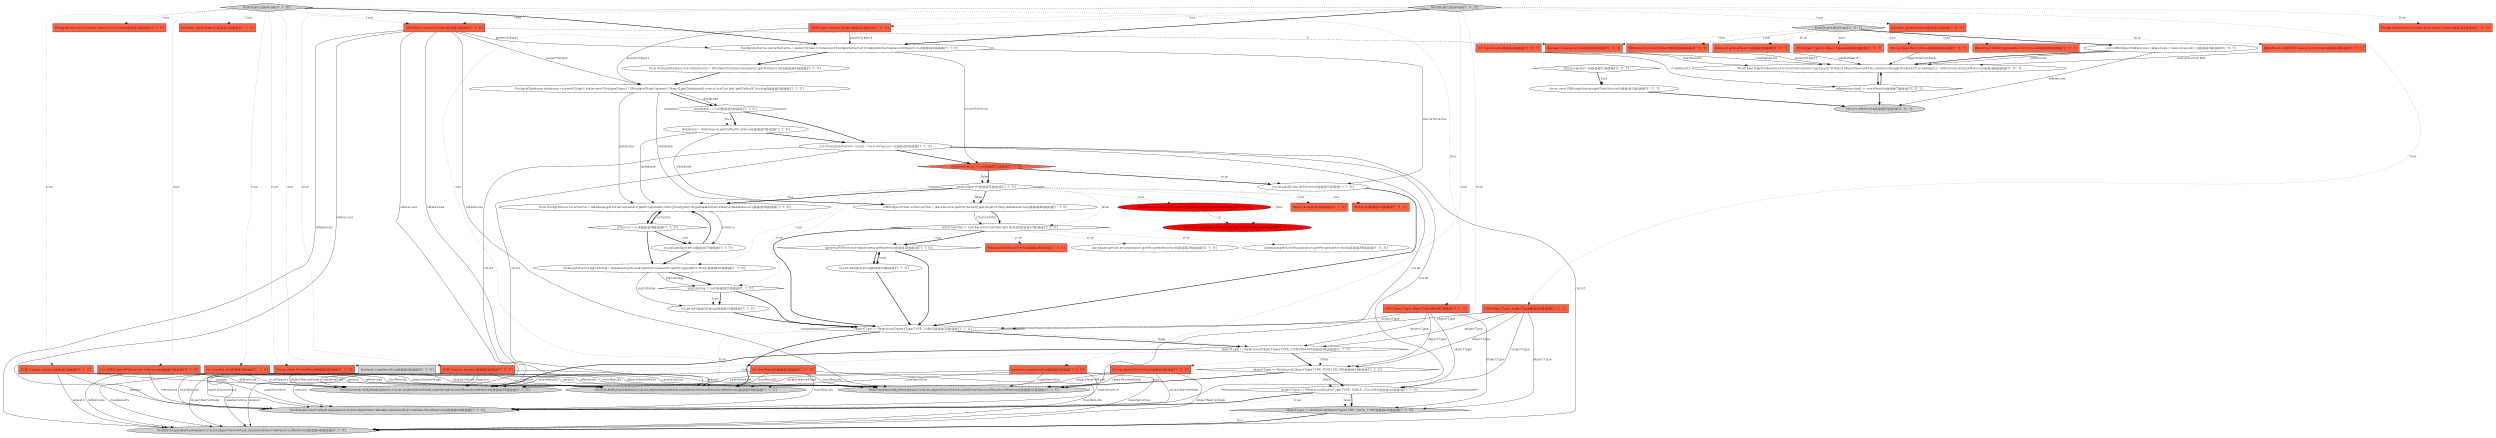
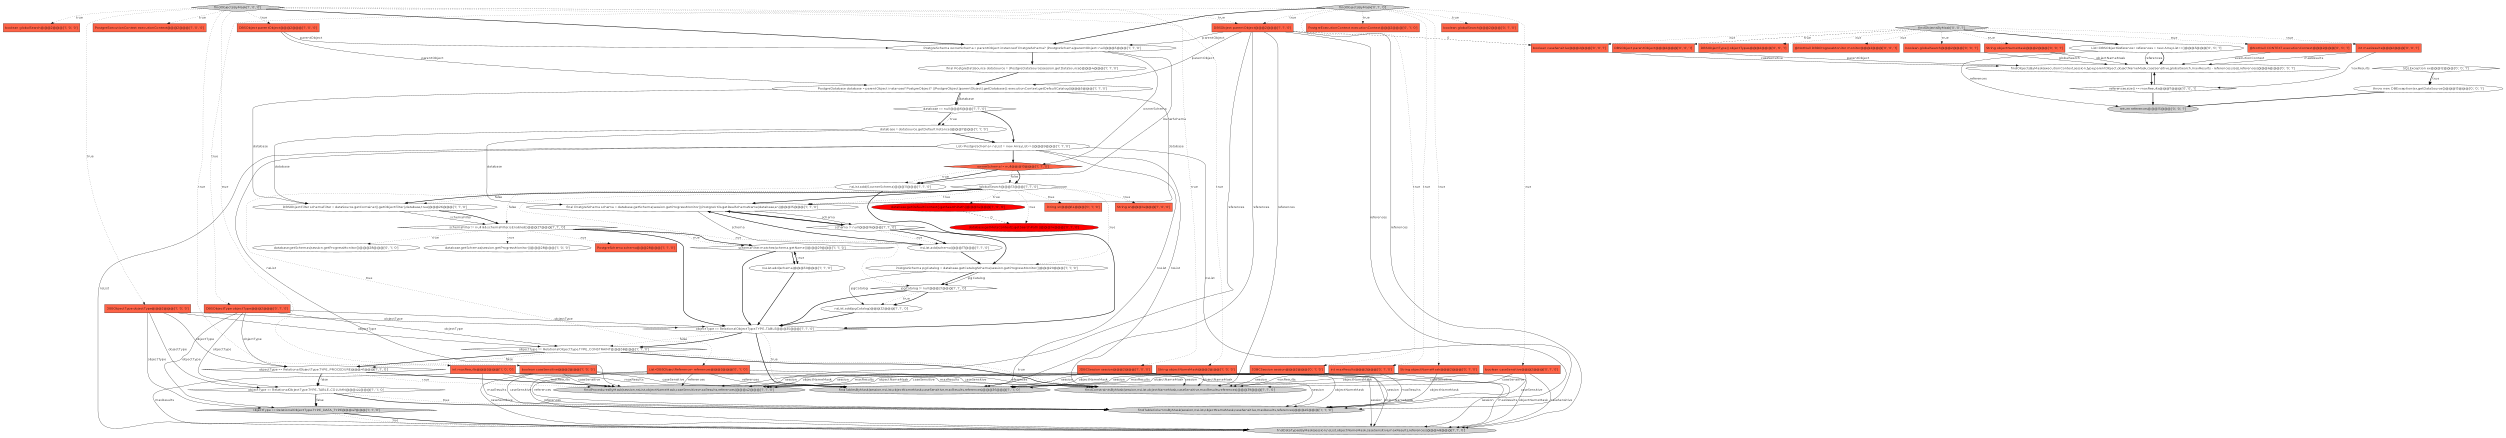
  digraph {
    fontname=Montserrat
    node [fillcolor=tomato fontname=Montserrat shape=box style=filled]
    edge [fontname=Montserrat style=solid]
    n1 [fillcolor=lightgray label="findTableColumnsByMask(session,nsList,objectNameMask,caseSensitive,maxResults,references)@@@45@@@['1', '1', '0']" shape=ellipse]
    n2 [label="PostgreExecutionContext executionContext@@@2@@@['0', '1', '0']"]
    n3 [label="PostgreSchema schema@@@28@@@['1', '1', '0']"]
    n4 [label="List<DBSObjectReference> references@@@2@@@['0', '1', '0']"]
    n5 [fillcolor=lightgray label="findDataTypesByMask(session,nsList,objectNameMask,caseSensitive,maxResults,references)@@@48@@@['1', '1', '0']" shape=ellipse]
    n6 [fillcolor=lightgray label="findProceduresByMask(session,nsList,objectNameMask,caseSensitive,maxResults,references)@@@42@@@['1', '1', '0']" shape=ellipse]
    n7 [fillcolor=lightgray label="findTablesByMask(session,nsList,objectNameMask,caseSensitive,maxResults,references)@@@36@@@['1', '1', '0']" shape=ellipse]
    n8 [fillcolor=lightgray label="findConstraintsByMask(session,nsList,objectNameMask,caseSensitive,maxResults,references)@@@39@@@['1', '1', '0']" shape=ellipse]
    n9 [label="DBSObject parentObject@@@2@@@['0', '0', '1']"]
    n10 [fillcolor=white label="findObjectsByMask(executionContext,session,type,parentObject,objectNameMask,caseSensitive,globalSearch,maxResults - references.size(),references)@@@6@@@['0', '0', '1']" shape=ellipse]
    n11 [fillcolor=white label="references.size() >= maxResults@@@7@@@['0', '0', '1']" shape=diamond]
    n12 [label="JDBCSession session@@@2@@@['1', '0', '0']"]
    n13 [fillcolor=white label="objectType == RelationalObjectType.TYPE_TABLE_COLUMN@@@44@@@['1', '1', '0']" shape=diamond]
    n14 [fillcolor=lightgray label="objectType == RelationalObjectType.TYPE_DATA_TYPE@@@47@@@['1', '1', '0']" shape=diamond]
    n15 [fillcolor=white label="nsList.add(0,ownerSchema)@@@11@@@['1', '1', '0']" shape=ellipse]
    n16 [fillcolor=white label="objectType == RelationalObjectType.TYPE_TABLE@@@35@@@['1', '1', '0']" shape=diamond]
    n17 [fillcolor=white label="objectType == RelationalObjectType.TYPE_CONSTRAINT@@@38@@@['1', '1', '0']" shape=diamond]
    n18 [fillcolor=red label="database.getMetaContext().getSearchPath()@@@14@@@['0', '1', '0']" shape=ellipse]
    n19 [label="String sn@@@14@@@['0', '1', '0']"]
    n20 [label="String objectNameMask@@@2@@@['0', '1', '0']"]
    n21 [fillcolor=white label="List<PostgreSchema> nsList = new ArrayList<>()@@@9@@@['1', '1', '0']" shape=ellipse]
    n22 [label="ownerSchema != null@@@10@@@['1', '1', '0']" shape=diamond]
    n23 [fillcolor=white label="!globalSearch@@@13@@@['1', '1', '0']" shape=diamond]
    n24 [label="boolean globalSearch@@@2@@@['1', '0', '0']"]
    n25 [label="DBSObjectType objectType@@@2@@@['1', '0', '0']"]
    n26 [fillcolor=white label="objectType == RelationalObjectType.TYPE_PROCEDURE@@@41@@@['1', '1', '0']" shape=diamond]
    n27 [fillcolor=lightgray label="return references@@@15@@@['0', '0', '1']" shape=ellipse]
    n28 [fillcolor=lightgray label="findObjectsByMask['0', '0', '1']" shape=diamond]
    n29 [label="boolean globalSearch@@@2@@@['0', '0', '1']"]
    n30 [label="String objectNameMask@@@2@@@['0', '0', '1']"]
    n31 [label="int maxResults@@@2@@@['0', '0', '1']"]
    n32 [fillcolor=white label="List<DBSObjectReference> references = new ArrayList<>()@@@3@@@['0', '0', '1']" shape=ellipse]
    n33 [label="@NotNull CONTEXT executionContext@@@2@@@['0', '0', '1']"]
    n34 [label="boolean caseSensitive@@@2@@@['0', '0', '1']"]
    n35 [label="DBSObjectType(( objectTypes@@@2@@@['0', '0', '1']"]
    n36 [label="@NotNull DBRProgressMonitor monitor@@@2@@@['0', '0', '1']"]
    n37 [label="PostgreExecutionContext executionContext@@@2@@@['1', '0', '0']"]
    n38 [fillcolor=white label="throw new DBException(ex,getDataSource())@@@13@@@['0', '0', '1']" shape=ellipse]
    n39 [fillcolor=white label="DBSObjectFilter schemaFilter = dataSource.getContainer().getObjectFilter(,database,true)@@@26@@@['1', '1', '0']" shape=ellipse]
    n40 [fillcolor=white label="schemaFilter != null && schemaFilter.isEnabled()@@@27@@@['1', '1', '0']" shape=diamond]
    n41 [fillcolor=white label="schemaFilter.matches(schema.getName())@@@29@@@['1', '1', '0']" shape=diamond]
    n42 [fillcolor=white label="database.getSchemas(session.getProgressMonitor())@@@28@@@['0', '1', '0']" shape=ellipse]
    n43 [fillcolor=white label="database.getSchemas(session.getProgressMonitor())@@@28@@@['1', '0', '0']" shape=ellipse]
    n44 [fillcolor=red label="database.getDefaultContext().getSearchPath()@@@14@@@['1', '0', '0']" shape=ellipse]
    n45 [label="String sn@@@14@@@['1', '0', '0']"]
    n46 [fillcolor=white label="PostgreSchema pgCatalog = database.getCatalogSchema(session.getProgressMonitor())@@@20@@@['1', '1', '0']" shape=ellipse]
    n47 [fillcolor=white label="final PostgreSchema schema = database.getSchema(session.getProgressMonitor(),PostgreUtils.getRealSchemaName(database,sn))@@@15@@@['1', '1', '0']" shape=ellipse]
    n48 [fillcolor=white label="pgCatalog != null@@@21@@@['1', '1', '0']" shape=diamond]
    n49 [fillcolor=white label="nsList.add(pgCatalog)@@@22@@@['1', '1', '0']" shape=ellipse]
    n50 [fillcolor=white label="schema != null@@@16@@@['1', '1', '0']" shape=diamond]
    n51 [fillcolor=white label="nsList.add(schema)@@@17@@@['1', '1', '0']" shape=ellipse]
    n52 [label="int maxResults@@@2@@@['0', '1', '0']"]
    n53 [label="DBSObject parentObject@@@2@@@['1', '0', '0']"]
    n54 [fillcolor=white label="PostgreDatabase database = parentObject instanceof PostgreObject? ((PostgreObject)parentObject).getDatabase(): executionContext.getDefaultCatalog()@@@5@@@['1', '1', '0']" shape=ellipse]
    n55 [fillcolor=white label="PostgreSchema ownerSchema = parentObject instanceof PostgreSchema? (PostgreSchema)parentObject: null@@@3@@@['1', '1', '0']" shape=ellipse]
    n56 [fillcolor=white label="database == null@@@6@@@['1', '1', '0']" shape=diamond]
    n57 [fillcolor=white label="final PostgreDataSource dataSource = (PostgreDataSource)session.getDataSource()@@@4@@@['1', '1', '0']" shape=ellipse]
    n58 [fillcolor=white label="database = dataSource.getDefaultInstance()@@@7@@@['1', '1', '0']" shape=ellipse]
    n59 [label="boolean globalSearch@@@2@@@['0', '1', '0']"]
    n60 [label="DBSObjectType objectType@@@2@@@['0', '1', '0']"]
    n61 [fillcolor=white label="nsList.add(schema)@@@30@@@['1', '1', '0']" shape=ellipse]
    n62 [fillcolor=lightgray label="findObjectsByMask['0', '1', '0']" shape=diamond]
    n63 [label="DBSObject parentObject@@@2@@@['1', '1', '0']"]
-   n64 [fillcolor=lightgray label="boolean caseSensitive@@@2@@@['0', '1', '0']"]
+   n64 [label="boolean caseSensitive@@@2@@@['0', '1', '0']"]
    n65 [label="JDBCSession session@@@2@@@['0', '1', '0']"]
    n66 [fillcolor=lightgray label="findObjectsByMask['1', '0', '0']" shape=diamond]
    n67 [label="String objectNameMask@@@2@@@['1', '0', '0']"]
    n68 [label="int maxResults@@@2@@@['1', '0', '0']"]
    n69 [label="boolean caseSensitive@@@2@@@['1', '0', '0']"]
    n70 [fillcolor=white label="SQLException ex@@@12@@@['0', '0', '1']" shape=diamond]
    n4 -> n1 [label=references]
    n4 -> n5 [label=references]
    n4 -> n6 [label=references]
    n4 -> n7 [label=references]
    n4 -> n8 [label=references]
    n9 -> n10 [label=parentObject]
    n10 -> n11 [style=bold]
    n11 -> n10 [style=bold]
    n11 -> n27 [style=bold]
    n12 -> n1 [label=session]
    n12 -> n5 [label=session]
    n12 -> n6 [label=session]
    n12 -> n7 [label=session]
    n12 -> n8 [label=session]
    n13 -> n1 [label=true style=dotted]
    n13 -> n1 [style=bold]
    n13 -> n14 [style=bold]
    n13 -> n14 [label=false style=dotted]
    n14 -> n5 [style=bold]
    n14 -> n5 [label=true style=dotted]
    n15 -> n16 [style=bold]
    n16 -> n7 [label=true style=dotted]
    n16 -> n7 [style=bold]
    n16 -> n17 [style=bold]
    n16 -> n17 [label=false style=dotted]
    n17 -> n8 [style=bold]
    n17 -> n8 [label=true style=dotted]
    n17 -> n26 [label=false style=dotted]
    n17 -> n26 [style=bold]
    n20 -> n1 [label=objectNameMask]
    n20 -> n5 [label=objectNameMask]
    n20 -> n6 [label=objectNameMask]
    n20 -> n7 [label=objectNameMask]
    n20 -> n8 [label=objectNameMask]
    n21 -> n1 [label=nsList]
    n21 -> n5 [label=nsList]
    n21 -> n6 [label=nsList]
    n21 -> n7 [label=nsList]
    n21 -> n8 [label=nsList]
    n21 -> n22 [style=bold]
    n22 -> n15 [label=true style=dotted]
    n22 -> n15 [style=bold]
    n22 -> n23 [label=false style=dotted]
    n22 -> n23 [style=bold]
    n23 -> n18 [label=true style=dotted]
    n23 -> n19 [label=true style=dotted]
    n23 -> n39 [style=bold]
    n23 -> n39 [label=false style=dotted]
    n23 -> n40 [label=false style=dotted]
    n23 -> n44 [label=true style=dotted]
    n23 -> n45 [label=true style=dotted]
    n23 -> n46 [label=true style=dotted]
    n23 -> n47 [label=true style=dotted]
    n23 -> n47 [style=bold]
    n23 -> n48 [label=true style=dotted]
    n25 -> n13 [label=objectType]
    n25 -> n14 [label=objectType]
    n25 -> n16 [label=objectType]
    n25 -> n17 [label=objectType]
    n25 -> n26 [label=objectType]
    n26 -> n6 [label=true style=dotted]
    n26 -> n6 [style=bold]
    n26 -> n13 [style=bold]
    n26 -> n13 [label=false style=dotted]
    n28 -> n9 [label=true style=dashed]
    n28 -> n29 [label=true style=dotted]
    n28 -> n30 [label=true style=dotted]
+   n28 -> n31 [label=true style=dotted]
    n28 -> n32 [style=bold]
    n28 -> n33 [label=true style=dotted]
    n28 -> n34 [label=true style=dotted]
    n28 -> n35 [label=true style=dotted]
    n28 -> n36 [label=true style=dotted]
    n29 -> n10 [label=globalSearch]
    n30 -> n10 [label=objectNameMask]
    n31 -> n10 [label=maxResults]
    n31 -> n11 [label=maxResults]
    n32 -> n10 [style=bold]
    n32 -> n10 [label=references]
    n32 -> n27 [label=references]
    n33 -> n10 [label=executionContext]
    n34 -> n10 [label=caseSensitive]
    n38 -> n27 [style=bold]
    n39 -> n40 [label=schemaFilter]
    n39 -> n40 [style=bold]
    n40 -> n3 [label=true style=dotted]
    n40 -> n16 [style=bold]
    n40 -> n41 [label=true style=dotted]
    n40 -> n41 [style=bold]
    n40 -> n42 [label=true style=dotted]
    n40 -> n43 [label=true style=dotted]
    n41 -> n16 [style=bold]
    n41 -> n61 [label=true style=dotted]
    n41 -> n61 [style=bold]
    n44 -> n18 [label=0 style=dashed]
    n46 -> n48 [style=bold]
    n46 -> n48 [label=pgCatalog]
    n46 -> n49 [label=pgCatalog]
    n47 -> n50 [label=schema]
    n47 -> n50 [style=bold]
    n47 -> n51 [label=schema]
    n48 -> n16 [style=bold]
    n48 -> n49 [style=bold]
    n48 -> n49 [label=true style=dotted]
    n49 -> n16 [style=bold]
    n50 -> n46 [style=bold]
    n50 -> n47 [style=bold]
    n50 -> n51 [label=true style=dotted]
    n50 -> n51 [style=bold]
    n51 -> n46 [style=bold]
    n51 -> n47 [style=bold]
    n52 -> n1 [label=maxResults]
    n52 -> n5 [label=maxResults]
    n52 -> n6 [label=maxResults]
    n52 -> n7 [label=maxResults]
    n52 -> n8 [label=maxResults]
    n53 -> n54 [label=parentObject]
    n53 -> n55 [label=parentObject]
    n54 -> n39 [label=database]
    n54 -> n47 [label=database]
    n54 -> n56 [label=database]
    n54 -> n56 [style=bold]
    n55 -> n15 [label=ownerSchema]
    n55 -> n22 [label=ownerSchema]
    n55 -> n57 [style=bold]
    n56 -> n21 [style=bold]
    n56 -> n58 [style=bold]
    n56 -> n58 [label=true style=dotted]
    n57 -> n54 [style=bold]
    n58 -> n21 [style=bold]
    n58 -> n39 [label=database]
    n58 -> n47 [label=database]
    n60 -> n13 [label=objectType]
    n60 -> n14 [label=objectType]
    n60 -> n16 [label=objectType]
    n60 -> n17 [label=objectType]
    n60 -> n26 [label=objectType]
    n61 -> n16 [style=bold]
    n61 -> n41 [style=bold]
    n62 -> n2 [label=true style=dotted]
-   n62 -> n4 [label=true style=dotted]
+   n15 -> n4 [label=true style=dotted]
    n62 -> n20 [label=true style=dotted]
    n62 -> n52 [label=true style=dotted]
    n62 -> n55 [style=bold]
    n62 -> n59 [label=true style=dotted]
    n62 -> n60 [label=true style=dotted]
    n62 -> n63 [label=true style=dotted]
    n62 -> n64 [label=true style=dotted]
    n62 -> n65 [label=true style=dotted]
    n63 -> n1 [label=references]
    n63 -> n5 [label=references]
    n63 -> n6 [label=references]
    n63 -> n7 [label=references]
    n63 -> n8 [label=references]
    n63 -> n34 [label=0 style=dashed]
    n63 -> n54 [label=parentObject]
    n63 -> n55 [label=parentObject]
    n64 -> n1 [label=caseSensitive]
    n64 -> n5 [label=caseSensitive]
    n64 -> n6 [label=caseSensitive]
    n64 -> n7 [label=caseSensitive]
    n64 -> n8 [label=caseSensitive]
    n65 -> n1 [label=session]
    n65 -> n5 [label=session]
    n65 -> n6 [label=session]
    n65 -> n7 [label=session]
    n65 -> n8 [label=session]
    n66 -> n12 [label=true style=dotted]
    n66 -> n24 [label=true style=dotted]
    n66 -> n25 [label=true style=dotted]
    n66 -> n37 [label=true style=dotted]
    n66 -> n53 [label=true style=dotted]
    n66 -> n55 [style=bold]
    n66 -> n63 [label=true style=dotted]
    n66 -> n67 [label=true style=dotted]
    n66 -> n68 [label=true style=dotted]
    n66 -> n69 [label=true style=dotted]
    n67 -> n1 [label=objectNameMask]
    n67 -> n5 [label=objectNameMask]
    n67 -> n6 [label=objectNameMask]
    n67 -> n7 [label=objectNameMask]
    n67 -> n8 [label=objectNameMask]
    n68 -> n1 [label=maxResults]
    n68 -> n5 [label=maxResults]
    n68 -> n6 [label=maxResults]
    n68 -> n7 [label=maxResults]
    n68 -> n8 [label=maxResults]
    n69 -> n1 [label=caseSensitive]
    n69 -> n5 [label=caseSensitive]
    n69 -> n6 [label=caseSensitive]
    n69 -> n7 [label=caseSensitive]
    n69 -> n8 [label=caseSensitive]
    n70 -> n38 [style=bold]
    n70 -> n38 [label=true style=dotted]
  }
